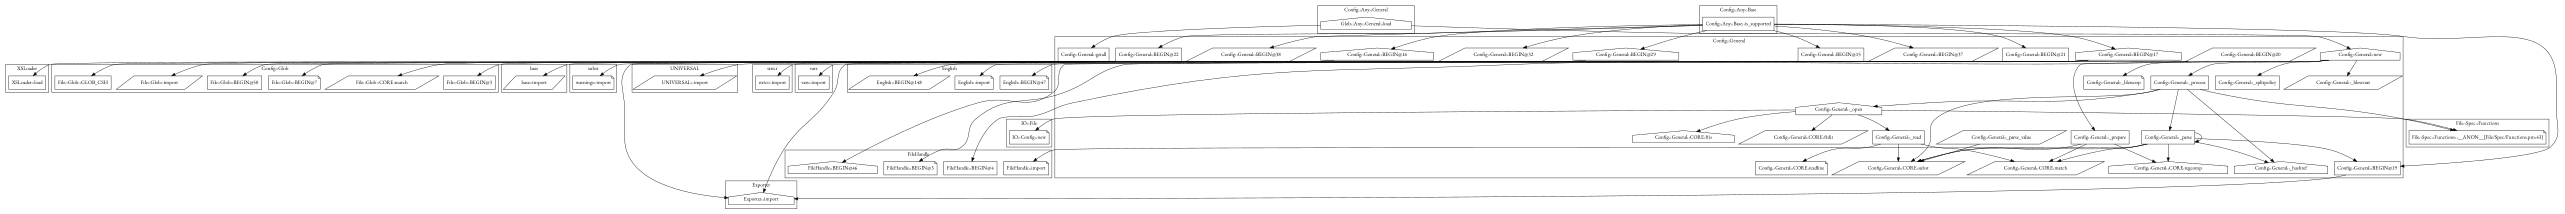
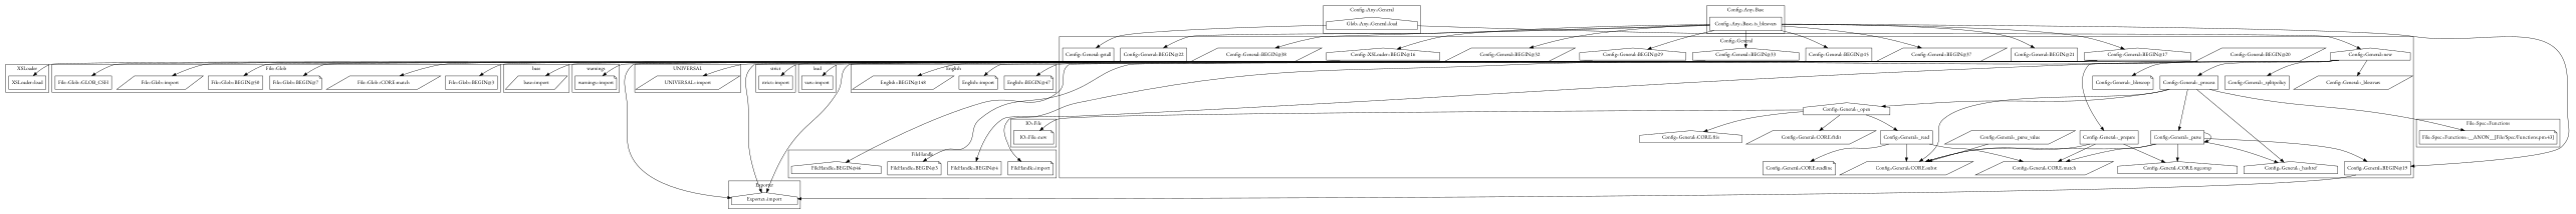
  digraph {
    fontname="EB Garamond"
    node [fontname="EB Garamond" shape=box]
    edge [fontname="EB Garamond"]
    n1 [label="Glob::Any::General::load" shape=house]
    "File::Spec::Functions::__ANON__[File/Spec/Functions.pm:43]" [shape=note]
    "UNIVERSAL::import" [shape=parallelogram]
    "warnings::import" [shape=note]
    "XSLoader::load"
    "base::import" [shape=parallelogram]
    "Exporter::import" [shape=house]
-   "IO::File::new" [shape=note label="IO::Config::new"]
+   "IO::File::new" [shape=note]
    "FileHandle::import" [shape=note]
    "FileHandle::BEGIN@46" [shape=house]
    "FileHandle::BEGIN@3" [shape=note]
    "FileHandle::BEGIN@4"
    "File::Glob::import" [shape=parallelogram]
    "File::Glob::GLOB_CSH"
    "File::Glob::BEGIN@3"
    "File::Glob::CORE:match" [shape=parallelogram]
    "File::Glob::BEGIN@7" [shape=note]
    "File::Glob::BEGIN@50"
    "Config::General::_splitpolicy"
    "Config::General::CORE:readline" [shape=note]
    "Config::General::BEGIN@22"
    "Config::General::BEGIN@38" [shape=parallelogram]
-   "Config::General::BEGIN@16" [shape=house]
+   "Config::General::BEGIN@16" [shape=house label="Config::XSLoader::BEGIN@16"]
    "Config::General::_open" [shape=house]
    "Config::General::BEGIN@19"
    "Config::General::_blessvars" [shape=parallelogram]
    "Config::General::CORE:ftdir" [shape=parallelogram]
    "Config::General::_read"
    "Config::General::BEGIN@32" [shape=parallelogram]
    "Config::General::BEGIN@29" [shape=house]
+   "Config::General::BEGIN@33" [shape=house]
    "Config::General::CORE:regcomp" [shape=house]
    "Config::General::CORE:match" [shape=parallelogram]
    "Config::General::BEGIN@15"
    "Config::General::_parse_value" [shape=parallelogram]
    "Config::General::getall"
    "Config::General::_parse"
    "Config::General::CORE:subst" [shape=parallelogram]
    "Config::General::new" [shape=house]
    "Config::General::_hashref" [shape=house]
    "Config::General::BEGIN@37" [shape=parallelogram]
    "Config::General::CORE:ftis" [shape=house]
    "Config::General::_process"
    "Config::General::BEGIN@21"
    "Config::General::_blessoop" [shape=note]
    "Config::General::_prepare"
    "Config::General::BEGIN@17" [shape=house]
    "Config::General::BEGIN@20" [shape=parallelogram]
-   "Config::Any::Base::is_supported"
+   "Config::Any::Base::is_supported" [label="Config::Any::Base::is_blessvars"]
    "English::import" [shape=note]
    "English::BEGIN@148" [shape=parallelogram]
    "English::BEGIN@47" [shape=note]
    "vars::import"
    "strict::import"
    subgraph cluster_1 {
      label="Config::Any::General"
      n1
    }
    subgraph cluster_2 {
      label="File::Spec::Functions"
      "File::Spec::Functions::__ANON__[File/Spec/Functions.pm:43]"
    }
    subgraph cluster_3 {
      label=UNIVERSAL
      "UNIVERSAL::import"
    }
    subgraph cluster_4 {
-     label=subst
+     label=warnings
      "warnings::import"
    }
    subgraph cluster_5 {
      label=XSLoader
      "XSLoader::load"
    }
    subgraph cluster_6 {
      label=base
      "base::import"
    }
    subgraph cluster_7 {
      label=Exporter
      "Exporter::import"
    }
    subgraph cluster_8 {
      label="IO::File"
      "IO::File::new"
    }
    subgraph cluster_9 {
      label=FileHandle
      "FileHandle::import"
      "FileHandle::BEGIN@46"
      "FileHandle::BEGIN@3"
      "FileHandle::BEGIN@4"
    }
    subgraph cluster_10 {
-     label="Config::Glob"
+     label="File::Glob"
      "File::Glob::import"
      "File::Glob::GLOB_CSH"
      "File::Glob::BEGIN@3"
      "File::Glob::CORE:match"
      "File::Glob::BEGIN@7"
      "File::Glob::BEGIN@50"
    }
    subgraph cluster_11 {
      label="Config::General"
      "Config::General::_splitpolicy"
      "Config::General::CORE:readline"
      "Config::General::BEGIN@22"
      "Config::General::BEGIN@38"
      "Config::General::BEGIN@16"
      "Config::General::_open"
      "Config::General::BEGIN@19"
      "Config::General::_blessvars"
      "Config::General::CORE:ftdir"
      "Config::General::_read"
      "Config::General::BEGIN@32"
      "Config::General::BEGIN@29"
+     "Config::General::BEGIN@33"
      "Config::General::CORE:regcomp"
      "Config::General::CORE:match"
      "Config::General::BEGIN@15"
      "Config::General::_parse_value"
      "Config::General::getall"
      "Config::General::_parse"
      "Config::General::CORE:subst"
      "Config::General::new"
      "Config::General::_hashref"
      "Config::General::BEGIN@37"
      "Config::General::CORE:ftis"
      "Config::General::_process"
      "Config::General::BEGIN@21"
      "Config::General::_blessoop"
      "Config::General::_prepare"
      "Config::General::BEGIN@17"
      "Config::General::BEGIN@20"
    }
    subgraph cluster_12 {
      label="Config::Any::Base"
      "Config::Any::Base::is_supported"
    }
    subgraph cluster_13 {
      label=English
      "English::import"
      "English::BEGIN@148"
      "English::BEGIN@47"
    }
    subgraph cluster_14 {
-     label=vars
+     label=load
      "vars::import"
    }
    subgraph cluster_15 {
      label="strict"
      "strict::import"
    }
    n1 -> "Config::General::getall"
    n1 -> "Config::General::new"
    "Config::General::BEGIN@22" -> "XSLoader::load"
    "Config::General::BEGIN@22" -> "File::Glob::import"
    "Config::General::BEGIN@22" -> "File::Glob::GLOB_CSH"
    "Config::General::BEGIN@22" -> "File::Glob::BEGIN@3"
    "Config::General::BEGIN@22" -> "File::Glob::CORE:match"
    "Config::General::BEGIN@22" -> "File::Glob::BEGIN@7"
    "Config::General::BEGIN@22" -> "File::Glob::BEGIN@50"
    "Config::General::BEGIN@38" -> "base::import"
    "Config::General::BEGIN@16" -> "warnings::import"
-   "Config::General::_open" -> "File::Spec::Functions::__ANON__[File/Spec/Functions.pm:43]"
    "Config::General::_open" -> "IO::File::new"
    "Config::General::_open" -> "Config::General::CORE:ftdir"
    "Config::General::_open" -> "Config::General::_read"
    "Config::General::_open" -> "Config::General::CORE:ftis"
    "Config::General::BEGIN@19" -> "Exporter::import"
    "Config::General::_read" -> "Config::General::CORE:readline"
    "Config::General::_read" -> "Config::General::CORE:match"
    "Config::General::_read" -> "Config::General::CORE:subst"
    "Config::General::BEGIN@32" -> "Exporter::import"
    "Config::General::BEGIN@29" -> "UNIVERSAL::import"
+   "Config::General::BEGIN@33" -> "Exporter::import"
    "Config::General::BEGIN@15" -> "strict::import"
    "Config::General::_parse_value" -> "Config::General::CORE:subst"
    "Config::General::_parse" -> "Config::General::BEGIN@19"
    "Config::General::_parse" -> "Config::General::CORE:regcomp"
    "Config::General::_parse" -> "Config::General::CORE:match"
    "Config::General::_parse" -> "Config::General::_parse"
    "Config::General::_parse" -> "Config::General::CORE:subst"
    "Config::General::_parse" -> "Config::General::_hashref"
    "Config::General::new" -> "Config::General::_splitpolicy"
    "Config::General::new" -> "Config::General::_blessvars"
    "Config::General::new" -> "Config::General::_process"
    "Config::General::new" -> "Config::General::_blessoop"
    "Config::General::new" -> "Config::General::_prepare"
    "Config::General::BEGIN@37" -> "vars::import"
    "Config::General::_process" -> "File::Spec::Functions::__ANON__[File/Spec/Functions.pm:43]"
    "Config::General::_process" -> "Config::General::_open"
    "Config::General::_process" -> "Config::General::_parse"
    "Config::General::_process" -> "Config::General::CORE:subst"
    "Config::General::_process" -> "Config::General::_hashref"
    "Config::General::BEGIN@21" -> "Exporter::import"
    "Config::General::_prepare" -> "Config::General::CORE:regcomp"
    "Config::General::_prepare" -> "Config::General::CORE:match"
    "Config::General::_prepare" -> "Config::General::CORE:subst"
    "Config::General::BEGIN@17" -> "English::import"
    "Config::General::BEGIN@17" -> "English::BEGIN@148"
    "Config::General::BEGIN@17" -> "English::BEGIN@47"
-   "Config::General::_parse" -> "FileHandle::import"
+   "Config::General::BEGIN@20" -> "FileHandle::import"
    "Config::General::BEGIN@20" -> "FileHandle::BEGIN@46"
    "Config::General::BEGIN@20" -> "FileHandle::BEGIN@3"
    "Config::General::BEGIN@20" -> "FileHandle::BEGIN@4"
    "Config::Any::Base::is_supported" -> "Config::General::BEGIN@22"
    "Config::Any::Base::is_supported" -> "Config::General::BEGIN@38"
    "Config::Any::Base::is_supported" -> "Config::General::BEGIN@16"
    "Config::Any::Base::is_supported" -> "Config::General::BEGIN@19"
    "Config::Any::Base::is_supported" -> "Config::General::BEGIN@32"
    "Config::Any::Base::is_supported" -> "Config::General::BEGIN@29"
+   "Config::Any::Base::is_supported" -> "Config::General::BEGIN@33"
    "Config::Any::Base::is_supported" -> "Config::General::BEGIN@15"
    "Config::Any::Base::is_supported" -> "Config::General::BEGIN@37"
    "Config::Any::Base::is_supported" -> "Config::General::BEGIN@21"
    "Config::Any::Base::is_supported" -> "Config::General::BEGIN@17"
  }
